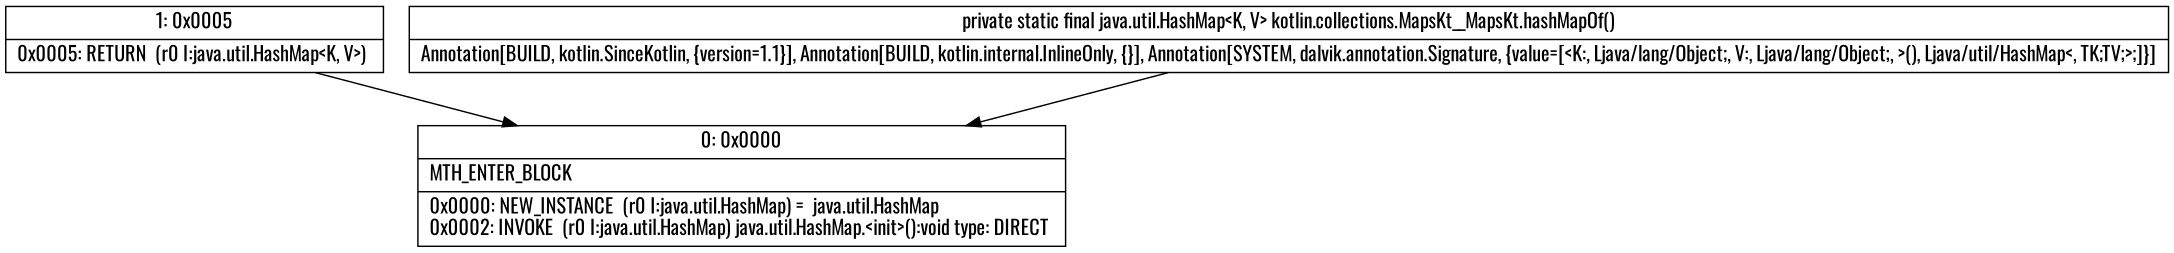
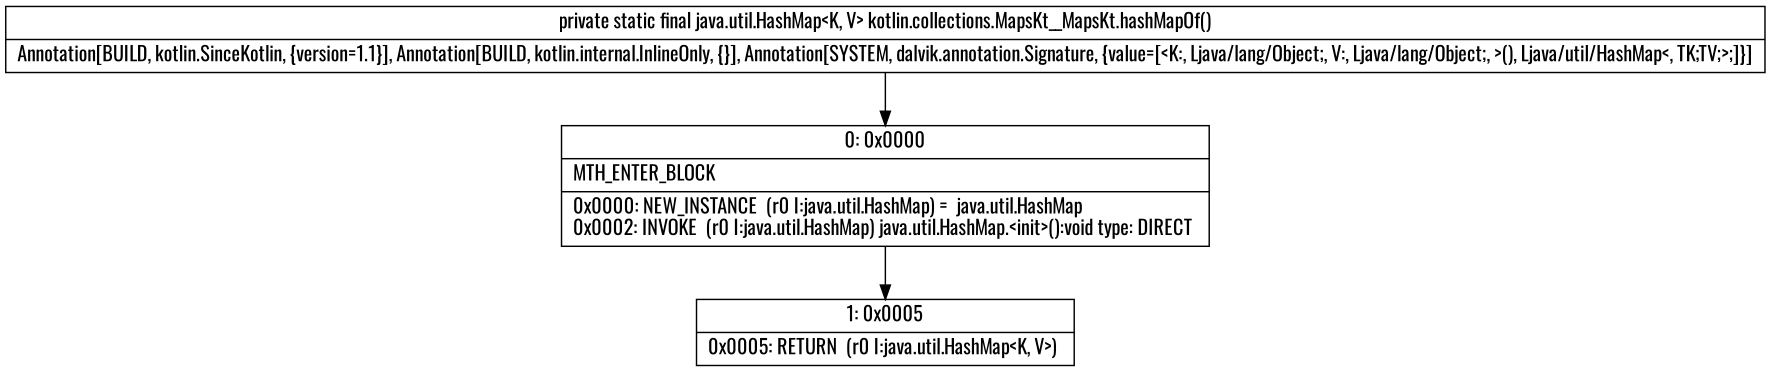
  digraph {
    fontname=Oswald
    node [shape=record fontname=Oswald]
    edge [fontname=Oswald]
    n1 [label="{0\:\ 0x0000|MTH_ENTER_BLOCK\l|0x0000: NEW_INSTANCE  (r0 I:java.util.HashMap) =  java.util.HashMap \l0x0002: INVOKE  (r0 I:java.util.HashMap) java.util.HashMap.\<init\>():void type: DIRECT \l}"]
    n2 [label="{1\:\ 0x0005|0x0005: RETURN  (r0 I:java.util.HashMap\<K, V\>) \l}"]
    n3 [label="{private static final java.util.HashMap\<K, V\> kotlin.collections.MapsKt__MapsKt.hashMapOf()  | Annotation[BUILD, kotlin.SinceKotlin, \{version=1.1\}], Annotation[BUILD, kotlin.internal.InlineOnly, \{\}], Annotation[SYSTEM, dalvik.annotation.Signature, \{value=[\<K:, Ljava\/lang\/Object;, V:, Ljava\/lang\/Object;, \>(), Ljava\/util\/HashMap\<, TK;TV;\>;]\}]\l}"]
-   n2 -> n1
+   n1 -> n2
    n3 -> n1
  }
